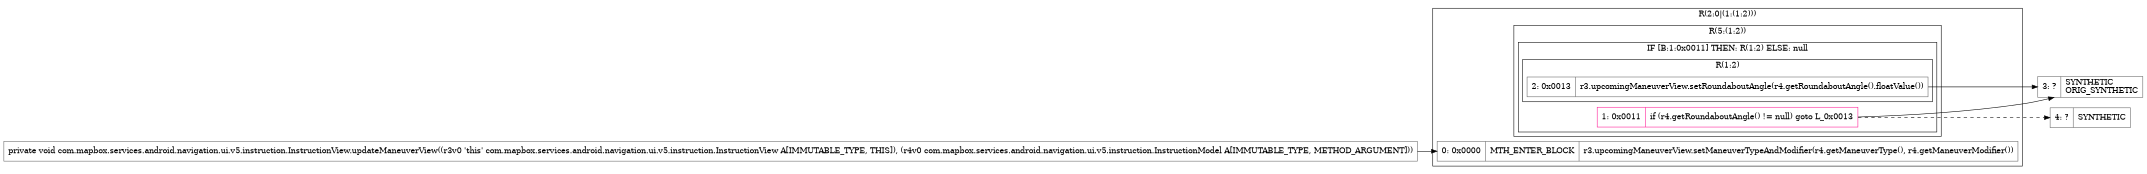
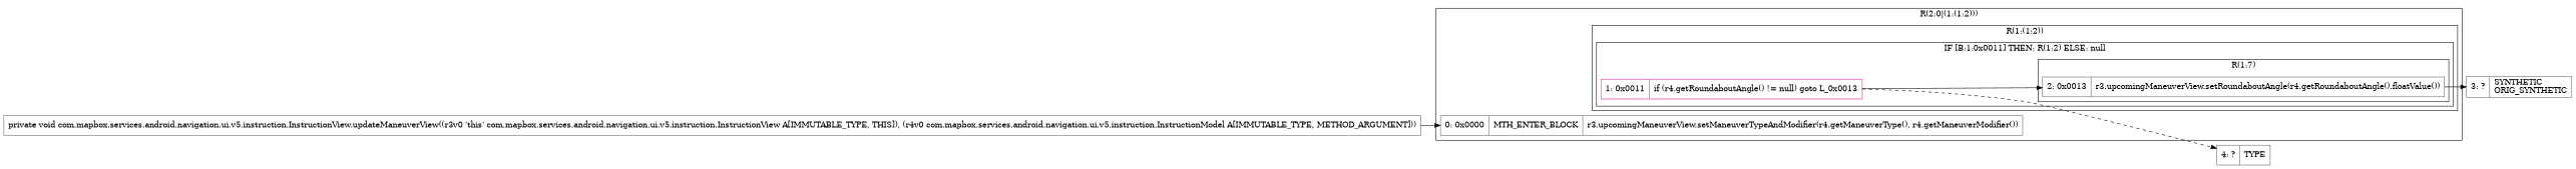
  digraph {
    rankdir=LR
    node [color=gray40 shape=record]
    n1 [label="{2\:\ 0x0013|r3.upcomingManeuverView.setRoundaboutAngle(r4.getRoundaboutAngle().floatValue())\l}"]
    n2 [color=deeppink label="{1\:\ 0x0011|if (r4.getRoundaboutAngle() != null) goto L_0x0013\l}"]
    n3 [label="{0\:\ 0x0000|MTH_ENTER_BLOCK\l|r3.upcomingManeuverView.setManeuverTypeAndModifier(r4.getManeuverType(), r4.getManeuverModifier())\l}"]
    n4 [label="{3\:\ ?|SYNTHETIC\lORIG_SYNTHETIC\l}"]
-   n5 [label="{4\:\ ?|SYNTHETIC\l}"]
+   n5 [label="{4\:\ ?|TYPE\l}"]
    n6 [label="{private void com.mapbox.services.android.navigation.ui.v5.instruction.InstructionView.updateManeuverView((r3v0 'this' com.mapbox.services.android.navigation.ui.v5.instruction.InstructionView A[IMMUTABLE_TYPE, THIS]), (r4v0 com.mapbox.services.android.navigation.ui.v5.instruction.InstructionModel A[IMMUTABLE_TYPE, METHOD_ARGUMENT])) }"]
    subgraph cluster_1 {
      label="R(2:0|(1:(1:2)))"
      n3
      subgraph cluster_2 {
-       label="R(5:(1:2))"
+       label="R(1:(1:2))"
        subgraph cluster_3 {
          label="IF [B:1:0x0011] THEN: R(1:2) ELSE: null"
          n2
          subgraph cluster_4 {
-           label="R(1:2)"
+           label="R(1:7)"
            n1
          }
        }
      }
    }
    n1 -> n4
-   n2 -> n4
+   n2 -> n1
    n2 -> n5 [style=dashed]
    n6 -> n3
  }
